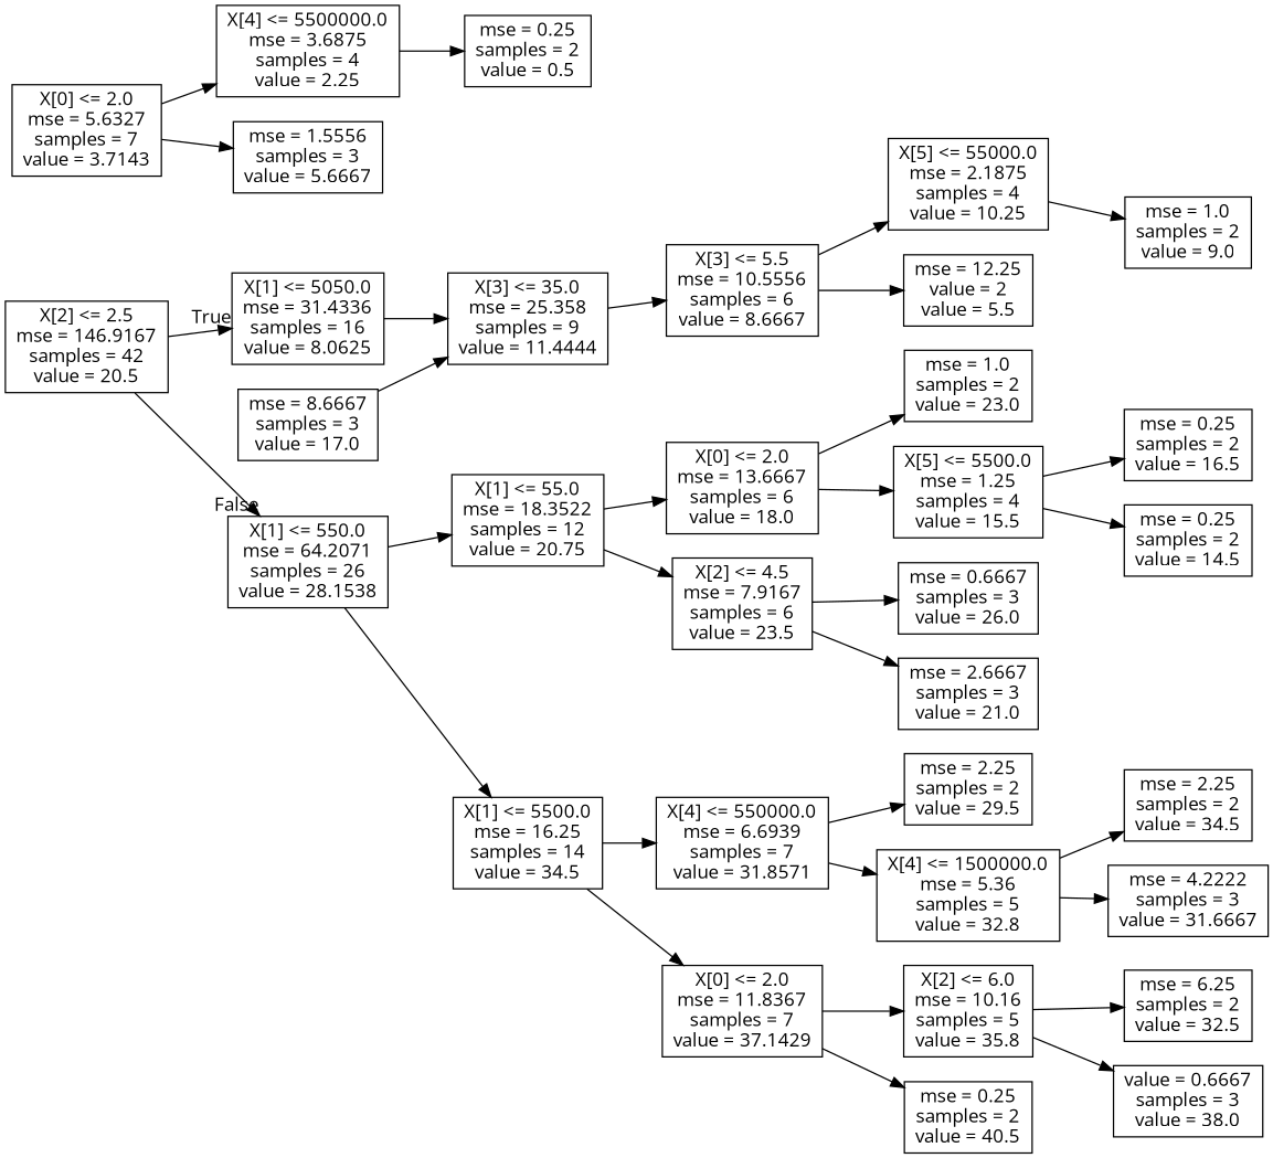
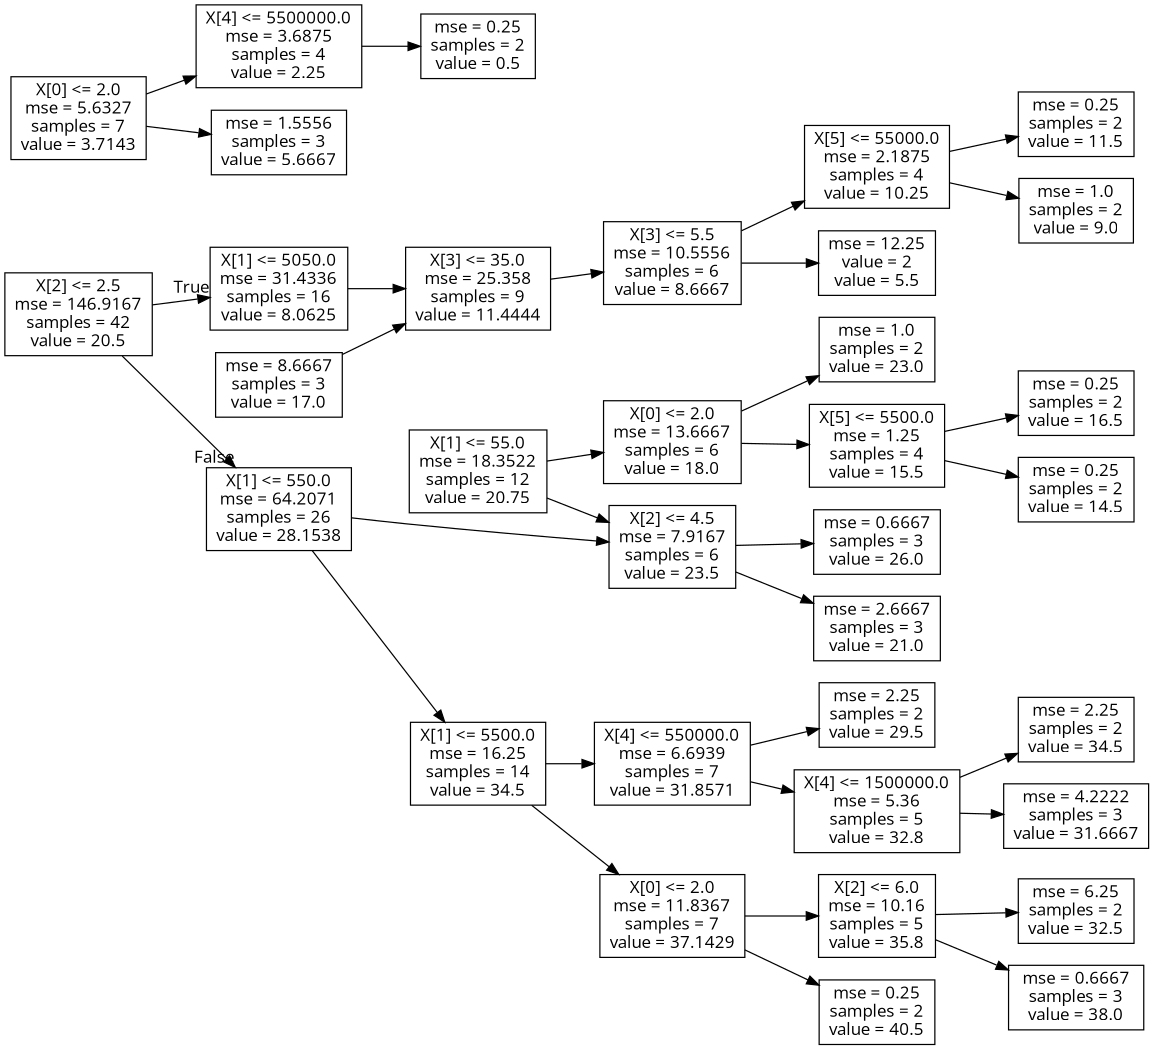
  digraph {
    fontname="Open Sans"
    rankdir=LR
    node [fontname="Open Sans" shape=box]
    edge [fontname="Open Sans"]
    n1 [label="X[2] <= 2.5\nmse = 146.9167\nsamples = 42\nvalue = 20.5"]
    n2 [label="X[1] <= 5050.0\nmse = 31.4336\nsamples = 16\nvalue = 8.0625"]
    n3 [label="X[1] <= 550.0\nmse = 64.2071\nsamples = 26\nvalue = 28.1538"]
    n4 [label="X[3] <= 35.0\nmse = 25.358\nsamples = 9\nvalue = 11.4444"]
    n5 [label="X[1] <= 55.0\nmse = 18.3522\nsamples = 12\nvalue = 20.75"]
    n6 [label="X[1] <= 5500.0\nmse = 16.25\nsamples = 14\nvalue = 34.5"]
    n7 [label="X[3] <= 5.5\nmse = 10.5556\nsamples = 6\nvalue = 8.6667"]
    n8 [label="X[0] <= 2.0\nmse = 5.6327\nsamples = 7\nvalue = 3.7143"]
    n9 [label="X[4] <= 5500000.0\nmse = 3.6875\nsamples = 4\nvalue = 2.25"]
    n10 [label="mse = 1.5556\nsamples = 3\nvalue = 5.6667"]
    n11 [label="X[5] <= 55000.0\nmse = 2.1875\nsamples = 4\nvalue = 10.25"]
    n12 [label="mse = 12.25\nvalue = 2\nvalue = 5.5"]
    n13 [label="mse = 8.6667\nsamples = 3\nvalue = 17.0"]
+   n14 [label="mse = 0.25\nsamples = 2\nvalue = 11.5"]
    n15 [label="mse = 1.0\nsamples = 2\nvalue = 9.0"]
    n16 [label="mse = 0.25\nsamples = 2\nvalue = 0.5"]
    n17 [label="X[0] <= 2.0\nmse = 13.6667\nsamples = 6\nvalue = 18.0"]
    n18 [label="X[2] <= 4.5\nmse = 7.9167\nsamples = 6\nvalue = 23.5"]
    n19 [label="X[4] <= 550000.0\nmse = 6.6939\nsamples = 7\nvalue = 31.8571"]
    n20 [label="X[0] <= 2.0\nmse = 11.8367\nsamples = 7\nvalue = 37.1429"]
    n21 [label="mse = 1.0\nsamples = 2\nvalue = 23.0"]
    n22 [label="X[5] <= 5500.0\nmse = 1.25\nsamples = 4\nvalue = 15.5"]
    n23 [label="mse = 0.6667\nsamples = 3\nvalue = 26.0"]
    n24 [label="mse = 2.6667\nsamples = 3\nvalue = 21.0"]
    n25 [label="mse = 0.25\nsamples = 2\nvalue = 16.5"]
    n26 [label="mse = 0.25\nsamples = 2\nvalue = 14.5"]
    n27 [label="mse = 2.25\nsamples = 2\nvalue = 29.5"]
    n28 [label="X[4] <= 1500000.0\nmse = 5.36\nsamples = 5\nvalue = 32.8"]
    n29 [label="X[2] <= 6.0\nmse = 10.16\nsamples = 5\nvalue = 35.8"]
    n30 [label="mse = 0.25\nsamples = 2\nvalue = 40.5"]
    n31 [label="mse = 2.25\nsamples = 2\nvalue = 34.5"]
    n32 [label="mse = 4.2222\nsamples = 3\nvalue = 31.6667"]
    n33 [label="mse = 6.25\nsamples = 2\nvalue = 32.5"]
-   n34 [label="value = 0.6667\nsamples = 3\nvalue = 38.0"]
+   n34 [label="mse = 0.6667\nsamples = 3\nvalue = 38.0"]
    n1 -> n2 [headlabel=True labelangle=45 labeldistance=2.5]
    n1 -> n3 [headlabel=False labelangle=-45 labeldistance=2.5]
    n2 -> n4
-   n3 -> n5
+   n3 -> n18
    n3 -> n6
    n4 -> n7
    n5 -> n17
    n5 -> n18
    n6 -> n19
    n6 -> n20
    n7 -> n11
    n7 -> n12
    n8 -> n9
    n8 -> n10
    n9 -> n16
+   n11 -> n14
    n11 -> n15
    n13 -> n4
    n17 -> n21
    n17 -> n22
    n18 -> n23
    n18 -> n24
    n19 -> n27
    n19 -> n28
    n20 -> n29
    n20 -> n30
    n22 -> n25
    n22 -> n26
    n28 -> n31
    n28 -> n32
    n29 -> n33
    n29 -> n34
  }
